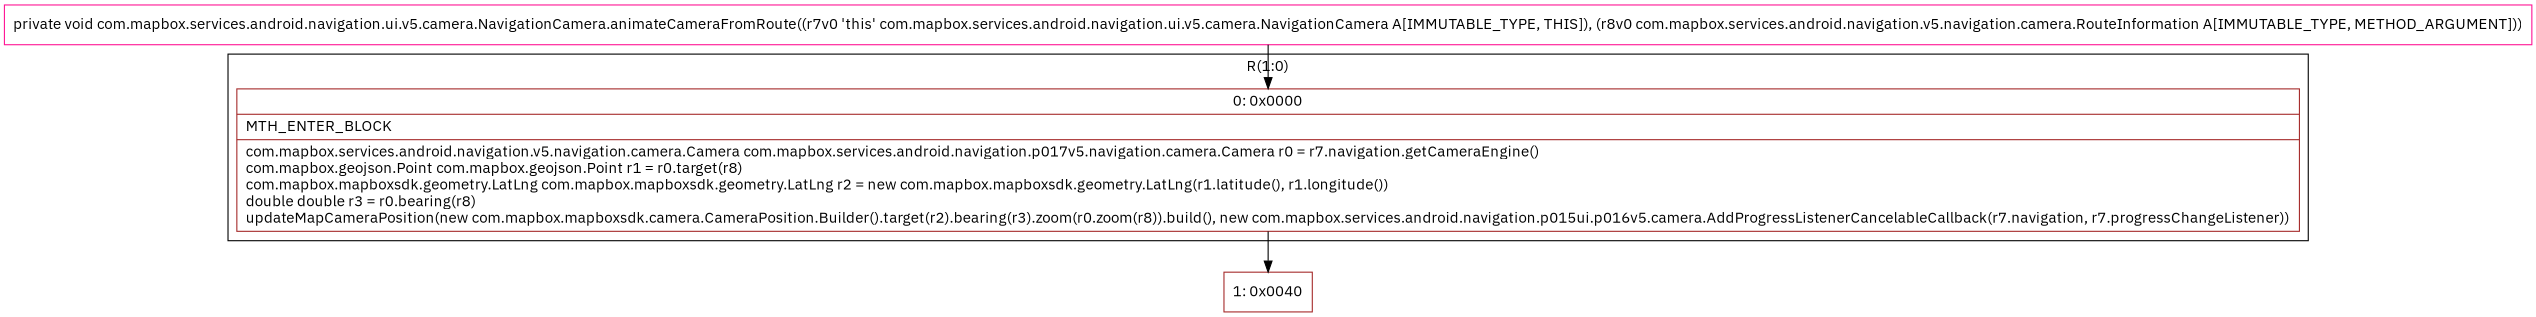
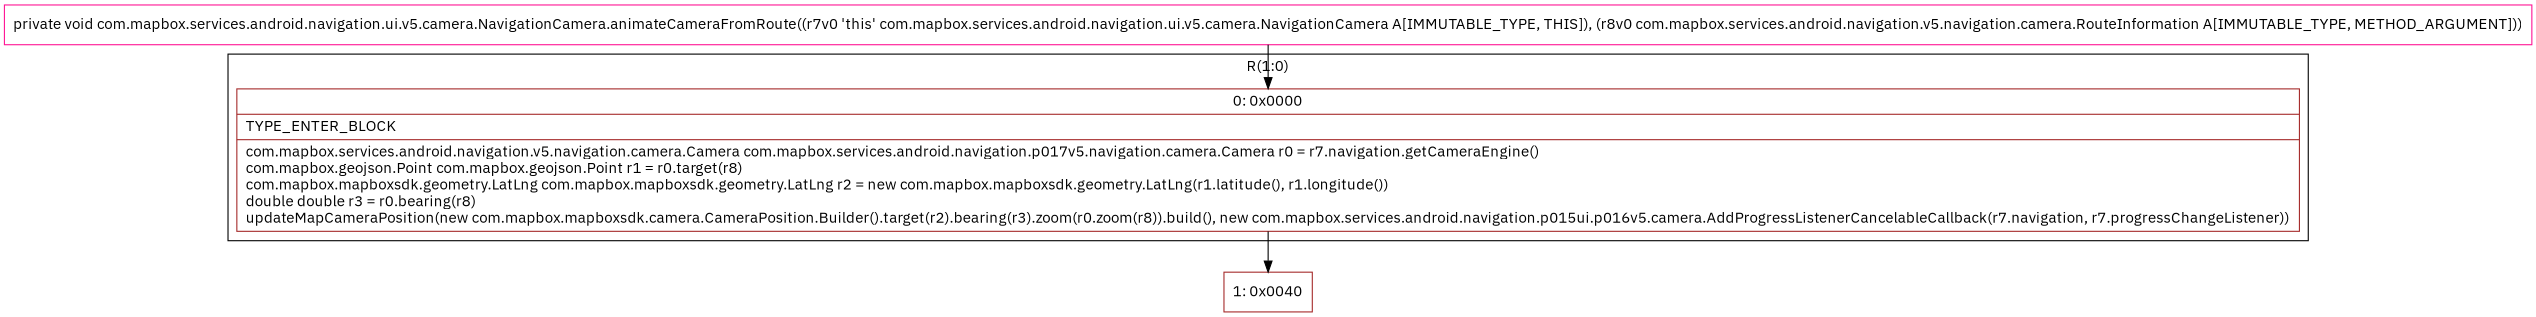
  digraph {
    fontname="IBM Plex Sans"
    node [color=brown shape=record fontname="IBM Plex Sans"]
    edge [fontname="IBM Plex Sans"]
-   n1 [label="{0\:\ 0x0000|MTH_ENTER_BLOCK\l|com.mapbox.services.android.navigation.v5.navigation.camera.Camera com.mapbox.services.android.navigation.p017v5.navigation.camera.Camera r0 = r7.navigation.getCameraEngine()\lcom.mapbox.geojson.Point com.mapbox.geojson.Point r1 = r0.target(r8)\lcom.mapbox.mapboxsdk.geometry.LatLng com.mapbox.mapboxsdk.geometry.LatLng r2 = new com.mapbox.mapboxsdk.geometry.LatLng(r1.latitude(), r1.longitude())\ldouble double r3 = r0.bearing(r8)\lupdateMapCameraPosition(new com.mapbox.mapboxsdk.camera.CameraPosition.Builder().target(r2).bearing(r3).zoom(r0.zoom(r8)).build(), new com.mapbox.services.android.navigation.p015ui.p016v5.camera.AddProgressListenerCancelableCallback(r7.navigation, r7.progressChangeListener))\l}"]
+   n1 [label="{0\:\ 0x0000|TYPE_ENTER_BLOCK\l|com.mapbox.services.android.navigation.v5.navigation.camera.Camera com.mapbox.services.android.navigation.p017v5.navigation.camera.Camera r0 = r7.navigation.getCameraEngine()\lcom.mapbox.geojson.Point com.mapbox.geojson.Point r1 = r0.target(r8)\lcom.mapbox.mapboxsdk.geometry.LatLng com.mapbox.mapboxsdk.geometry.LatLng r2 = new com.mapbox.mapboxsdk.geometry.LatLng(r1.latitude(), r1.longitude())\ldouble double r3 = r0.bearing(r8)\lupdateMapCameraPosition(new com.mapbox.mapboxsdk.camera.CameraPosition.Builder().target(r2).bearing(r3).zoom(r0.zoom(r8)).build(), new com.mapbox.services.android.navigation.p015ui.p016v5.camera.AddProgressListenerCancelableCallback(r7.navigation, r7.progressChangeListener))\l}"]
    n2 [label="{1\:\ 0x0040}"]
    n3 [label="{private void com.mapbox.services.android.navigation.ui.v5.camera.NavigationCamera.animateCameraFromRoute((r7v0 'this' com.mapbox.services.android.navigation.ui.v5.camera.NavigationCamera A[IMMUTABLE_TYPE, THIS]), (r8v0 com.mapbox.services.android.navigation.v5.navigation.camera.RouteInformation A[IMMUTABLE_TYPE, METHOD_ARGUMENT])) }" color=deeppink]
    subgraph cluster_1 {
      label="R(1:0)"
      n1
    }
    n1 -> n2
    n3 -> n1
  }
